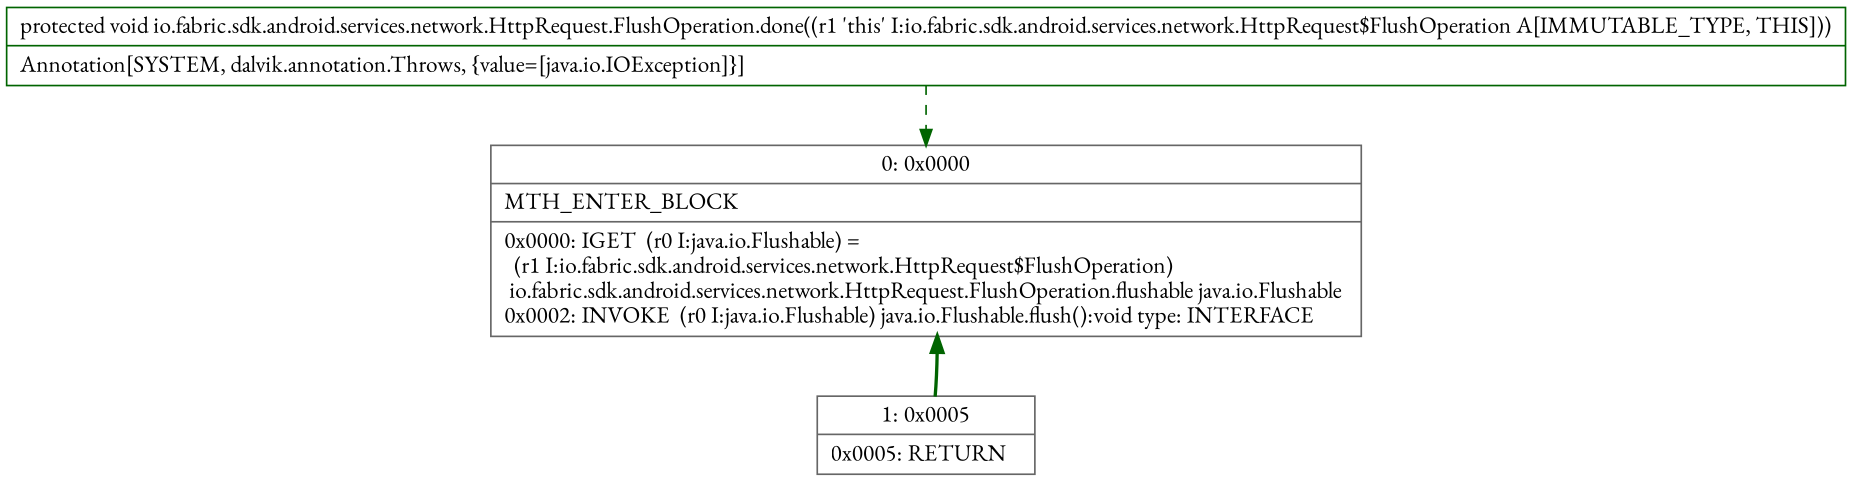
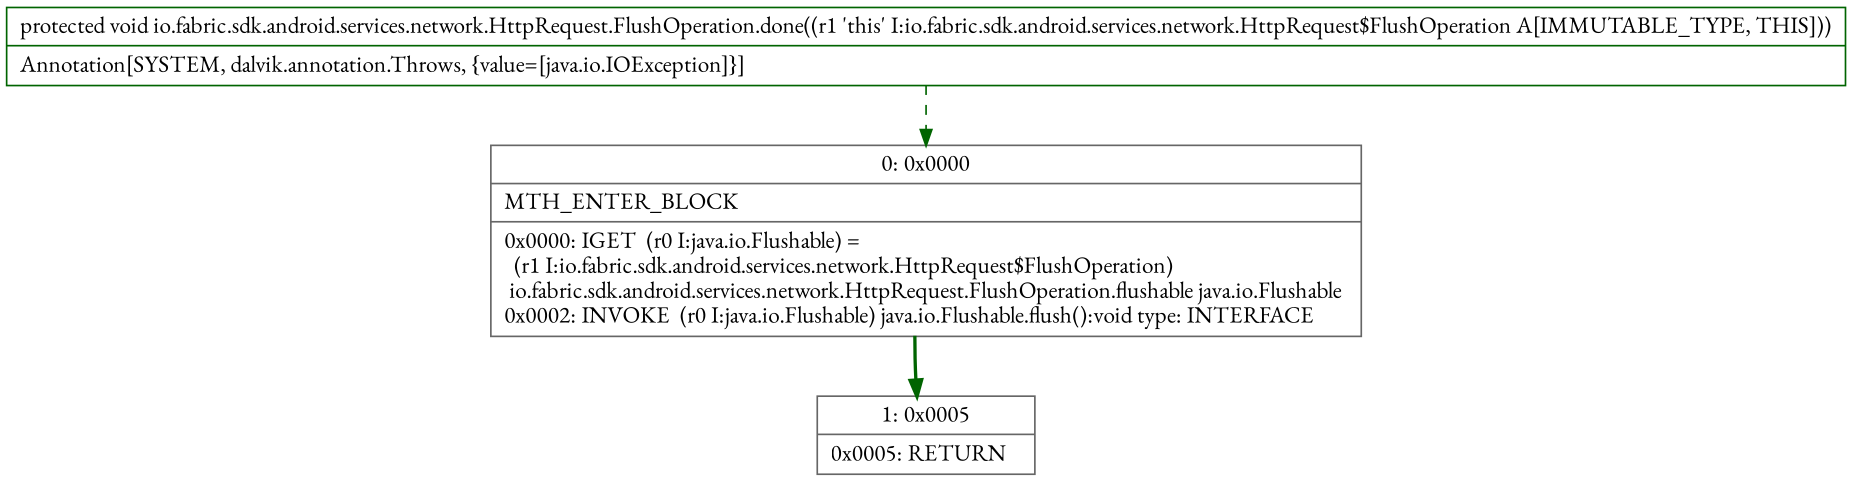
  digraph {
    fontname="EB Garamond"
    node [shape=record color=gray40 fontname="EB Garamond"]
    edge [color=darkgreen fontname="EB Garamond"]
    n1 [label="{0\:\ 0x0000|MTH_ENTER_BLOCK\l|0x0000: IGET  (r0 I:java.io.Flushable) = \l  (r1 I:io.fabric.sdk.android.services.network.HttpRequest$FlushOperation)\l io.fabric.sdk.android.services.network.HttpRequest.FlushOperation.flushable java.io.Flushable \l0x0002: INVOKE  (r0 I:java.io.Flushable) java.io.Flushable.flush():void type: INTERFACE \l}"]
    n2 [label="{1\:\ 0x0005|0x0005: RETURN   \l}"]
    n3 [label="{protected void io.fabric.sdk.android.services.network.HttpRequest.FlushOperation.done((r1 'this' I:io.fabric.sdk.android.services.network.HttpRequest$FlushOperation A[IMMUTABLE_TYPE, THIS]))  | Annotation[SYSTEM, dalvik.annotation.Throws, \{value=[java.io.IOException]\}]\l}" color=darkgreen]
-   n2 -> n1 [style=bold]
+   n1 -> n2 [style=bold]
    n3 -> n1 [style=dashed]
  }
